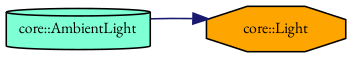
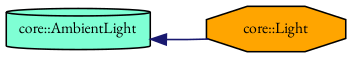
  digraph {
    rankdir=LR
    fontname="EB Garamond"
    node [color=black fontname="EB Garamond" fontsize=10 style=filled]
    n1 [fillcolor=aquamarine fontcolor=black height=0.2 label="core::AmbientLight" shape=cylinder width=0.4]
    n2 [fillcolor=orange height=0.2 label="core::Light" shape=octagon width=0.4]
-   n2 -> n1 [color=midnightblue dir=back fontname="EB Garamond" fontsize=10 labelfontname=Helvetica labelfontsize=10 style=solid]
+   n1 -> n2 [color=midnightblue dir=back fontname="EB Garamond" fontsize=10 labelfontname=Helvetica labelfontsize=10 style=solid]
  }
